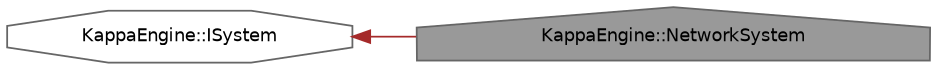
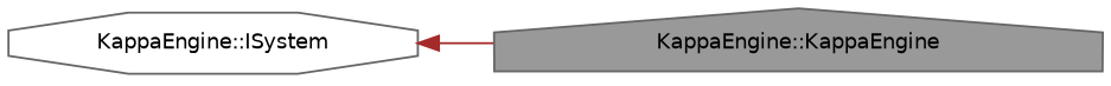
  digraph {
    rankdir=LR
    node [color=gray40 fontname=Helvetica fontsize=10 style=filled]
-   n1 [fillcolor=grey60 fontcolor=black height=0.2 label="KappaEngine::NetworkSystem" shape=house width=0.4]
+   n1 [fillcolor=grey60 fontcolor=black height=0.2 label="KappaEngine::KappaEngine" shape=house width=0.4]
    n2 [fillcolor=white height=0.2 label="KappaEngine::ISystem" shape=octagon width=0.4]
    n2 -> n1 [color=brown dir=back fontname=Helvetica fontsize=10 labelfontname=Helvetica labelfontsize=10 style=solid]
  }
